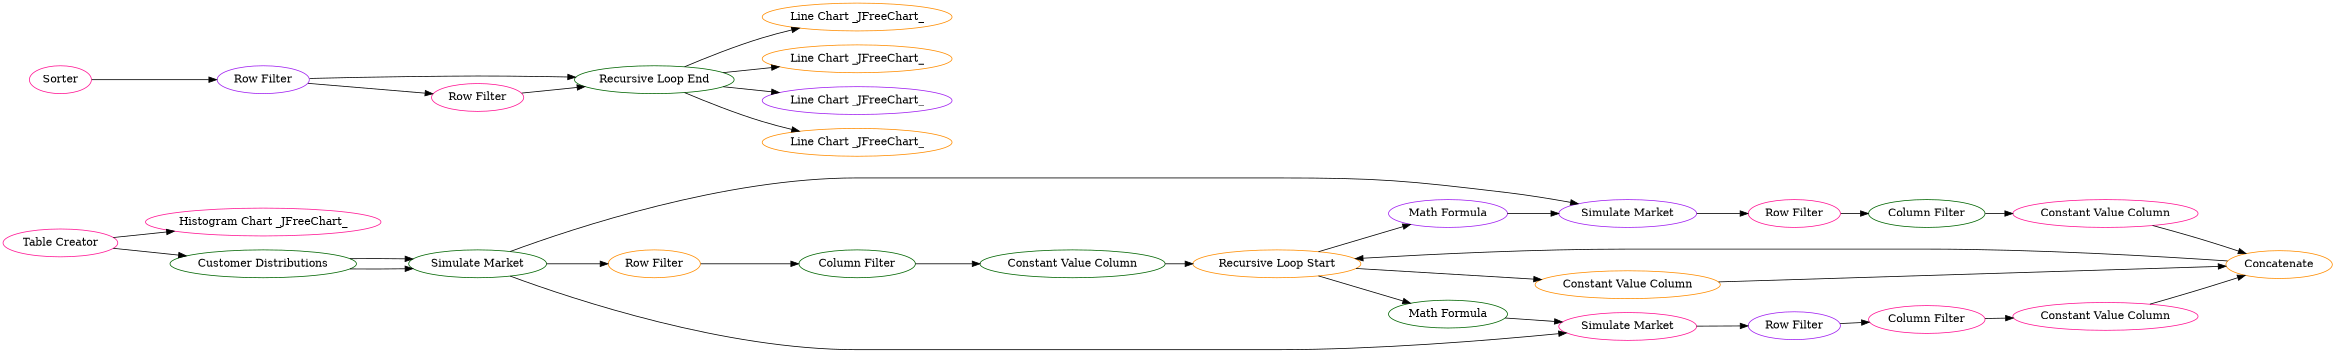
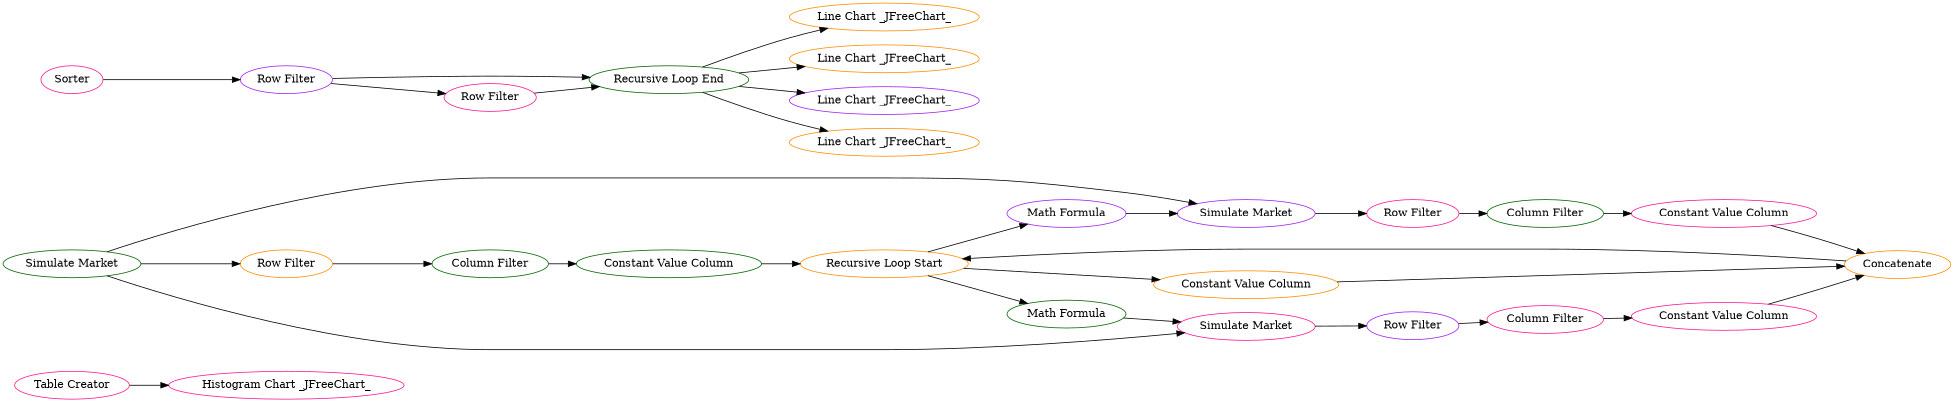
  digraph {
    rankdir=LR
    node [color=deeppink]
    n1 [label="Histogram Chart _JFreeChart_"]
    n2 [label="Table Creator"]
-   n3 [color=darkgreen label="Customer Distributions"]
    n4 [color=darkgreen label="Simulate Market"]
    n5 [color=darkorange label="Row Filter"]
    n6 [color=purple label="Simulate Market"]
    n7 [label="Simulate Market"]
    n8 [color=darkgreen label="Column Filter"]
    n9 [label="Row Filter"]
    n10 [color=purple label="Row Filter"]
    n11 [color=darkgreen label="Constant Value Column"]
    n12 [color=darkorange label="Recursive Loop Start"]
    n13 [color=purple label="Math Formula"]
    n14 [color=darkgreen label="Math Formula"]
    n15 [color=darkorange label="Constant Value Column"]
    n16 [color=darkorange label=Concatenate]
    n17 [color=darkgreen label="Recursive Loop End"]
    n18 [color=darkorange label="Line Chart _JFreeChart_"]
    n19 [color=darkorange label="Line Chart _JFreeChart_"]
    n20 [color=purple label="Line Chart _JFreeChart_"]
    n21 [color=darkorange label="Line Chart _JFreeChart_"]
    n22 [color=darkgreen label="Column Filter"]
    n23 [label="Column Filter"]
    n24 [label="Constant Value Column"]
    n25 [label="Constant Value Column"]
    n26 [label=Sorter]
    n27 [color=purple label="Row Filter"]
    n28 [label="Row Filter"]
    n2 -> n1
-   n2 -> n3
-   n3 -> n4
-   n3 -> n4
    n4 -> n5
    n4 -> n6
    n4 -> n7
    n5 -> n8
    n6 -> n9
    n7 -> n10
    n8 -> n11
    n9 -> n22
    n10 -> n23
    n11 -> n12
    n12 -> n13
    n12 -> n14
    n12 -> n15
    n13 -> n6
    n14 -> n7
    n15 -> n16
    n16 -> n12
    n17 -> n18
    n17 -> n19
    n17 -> n20
    n17 -> n21
    n22 -> n24
    n23 -> n25
    n24 -> n16
    n25 -> n16
    n26 -> n27
    n27 -> n17
    n27 -> n28
    n28 -> n17
  }
